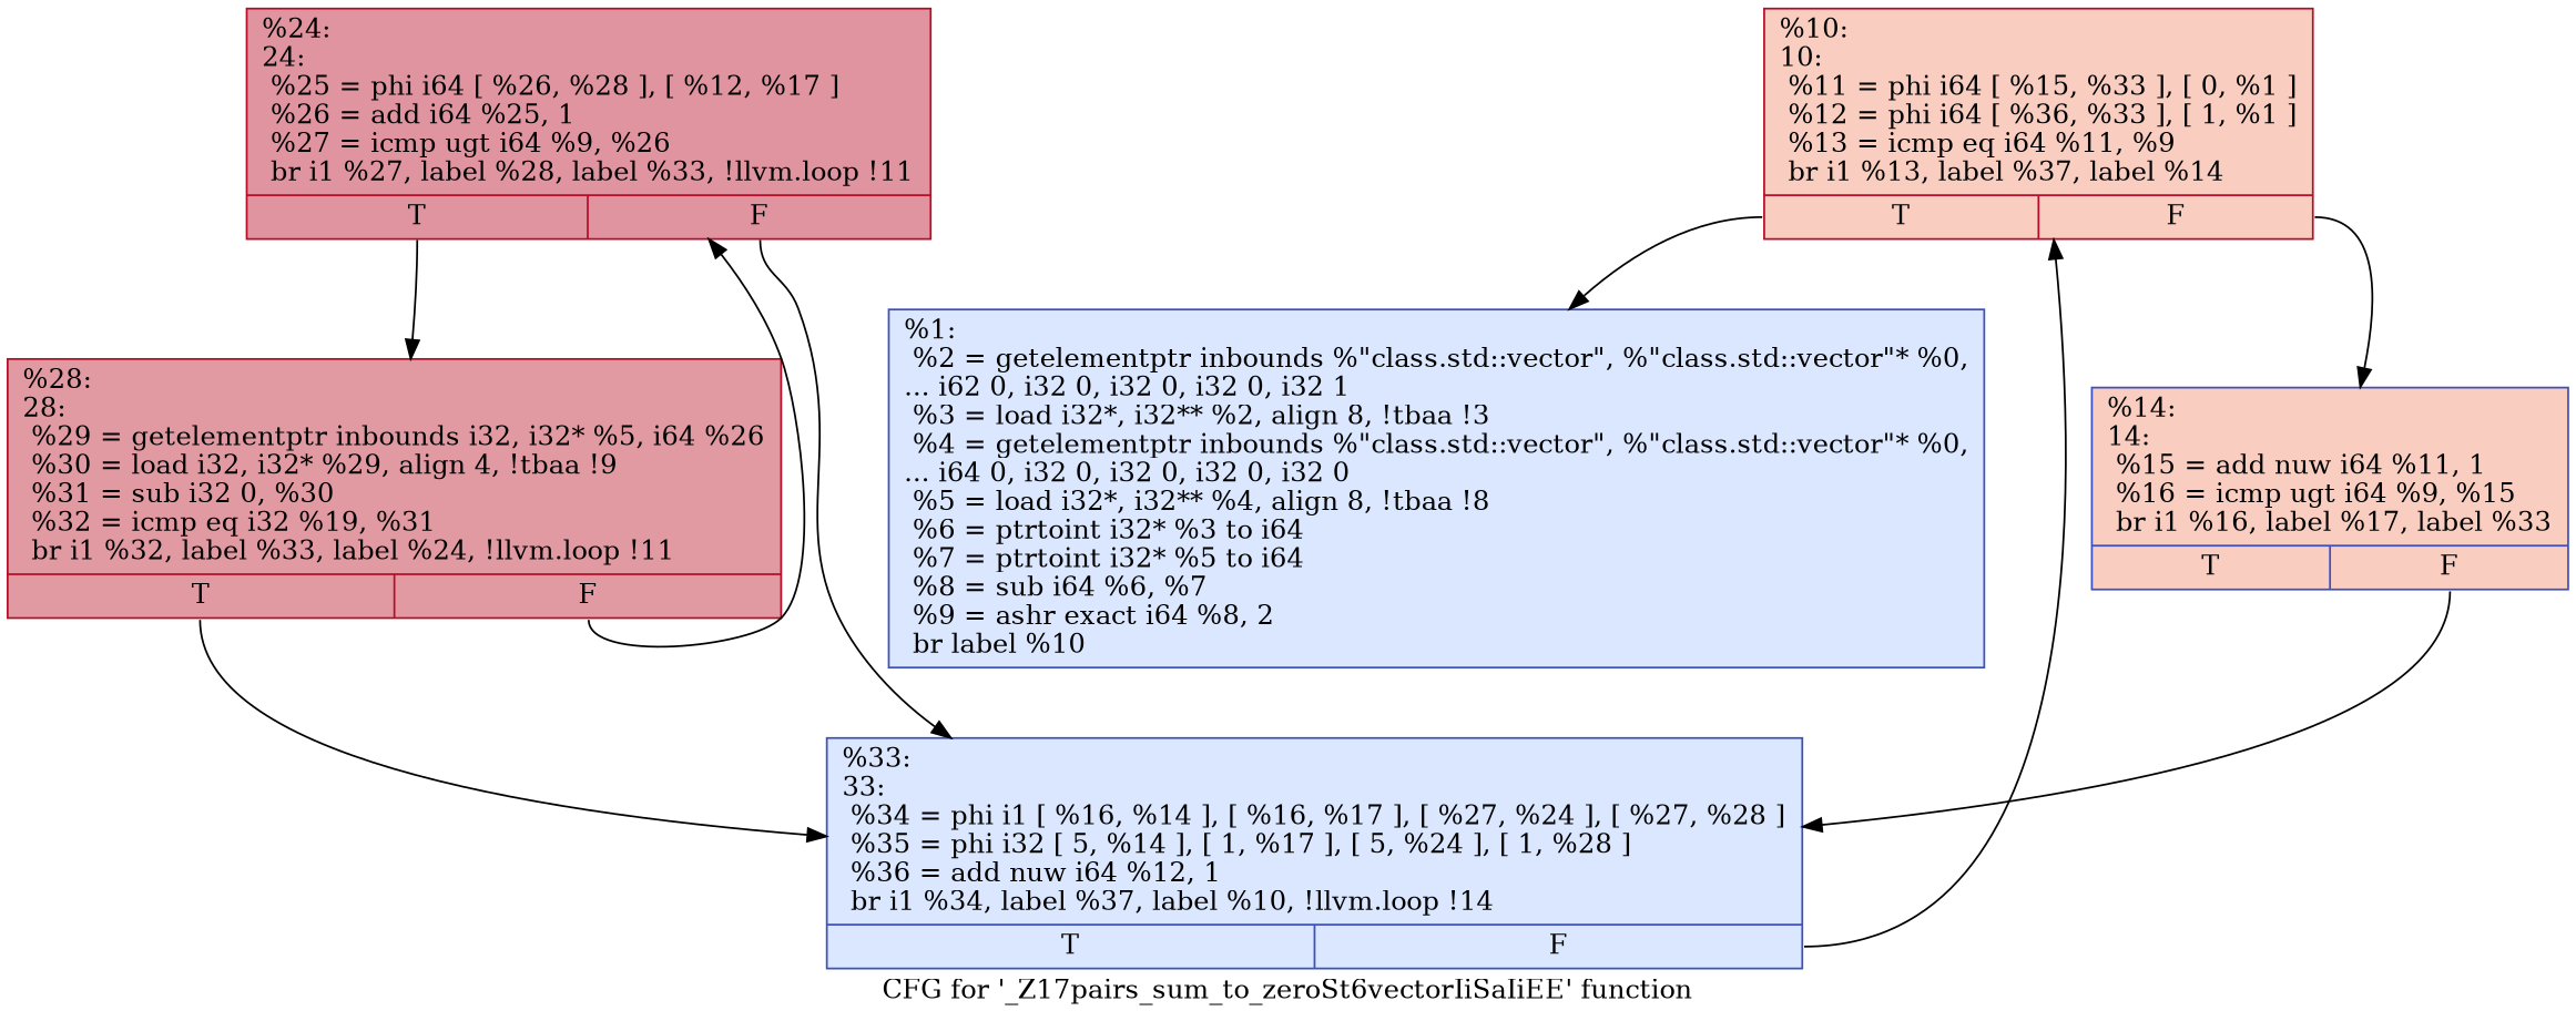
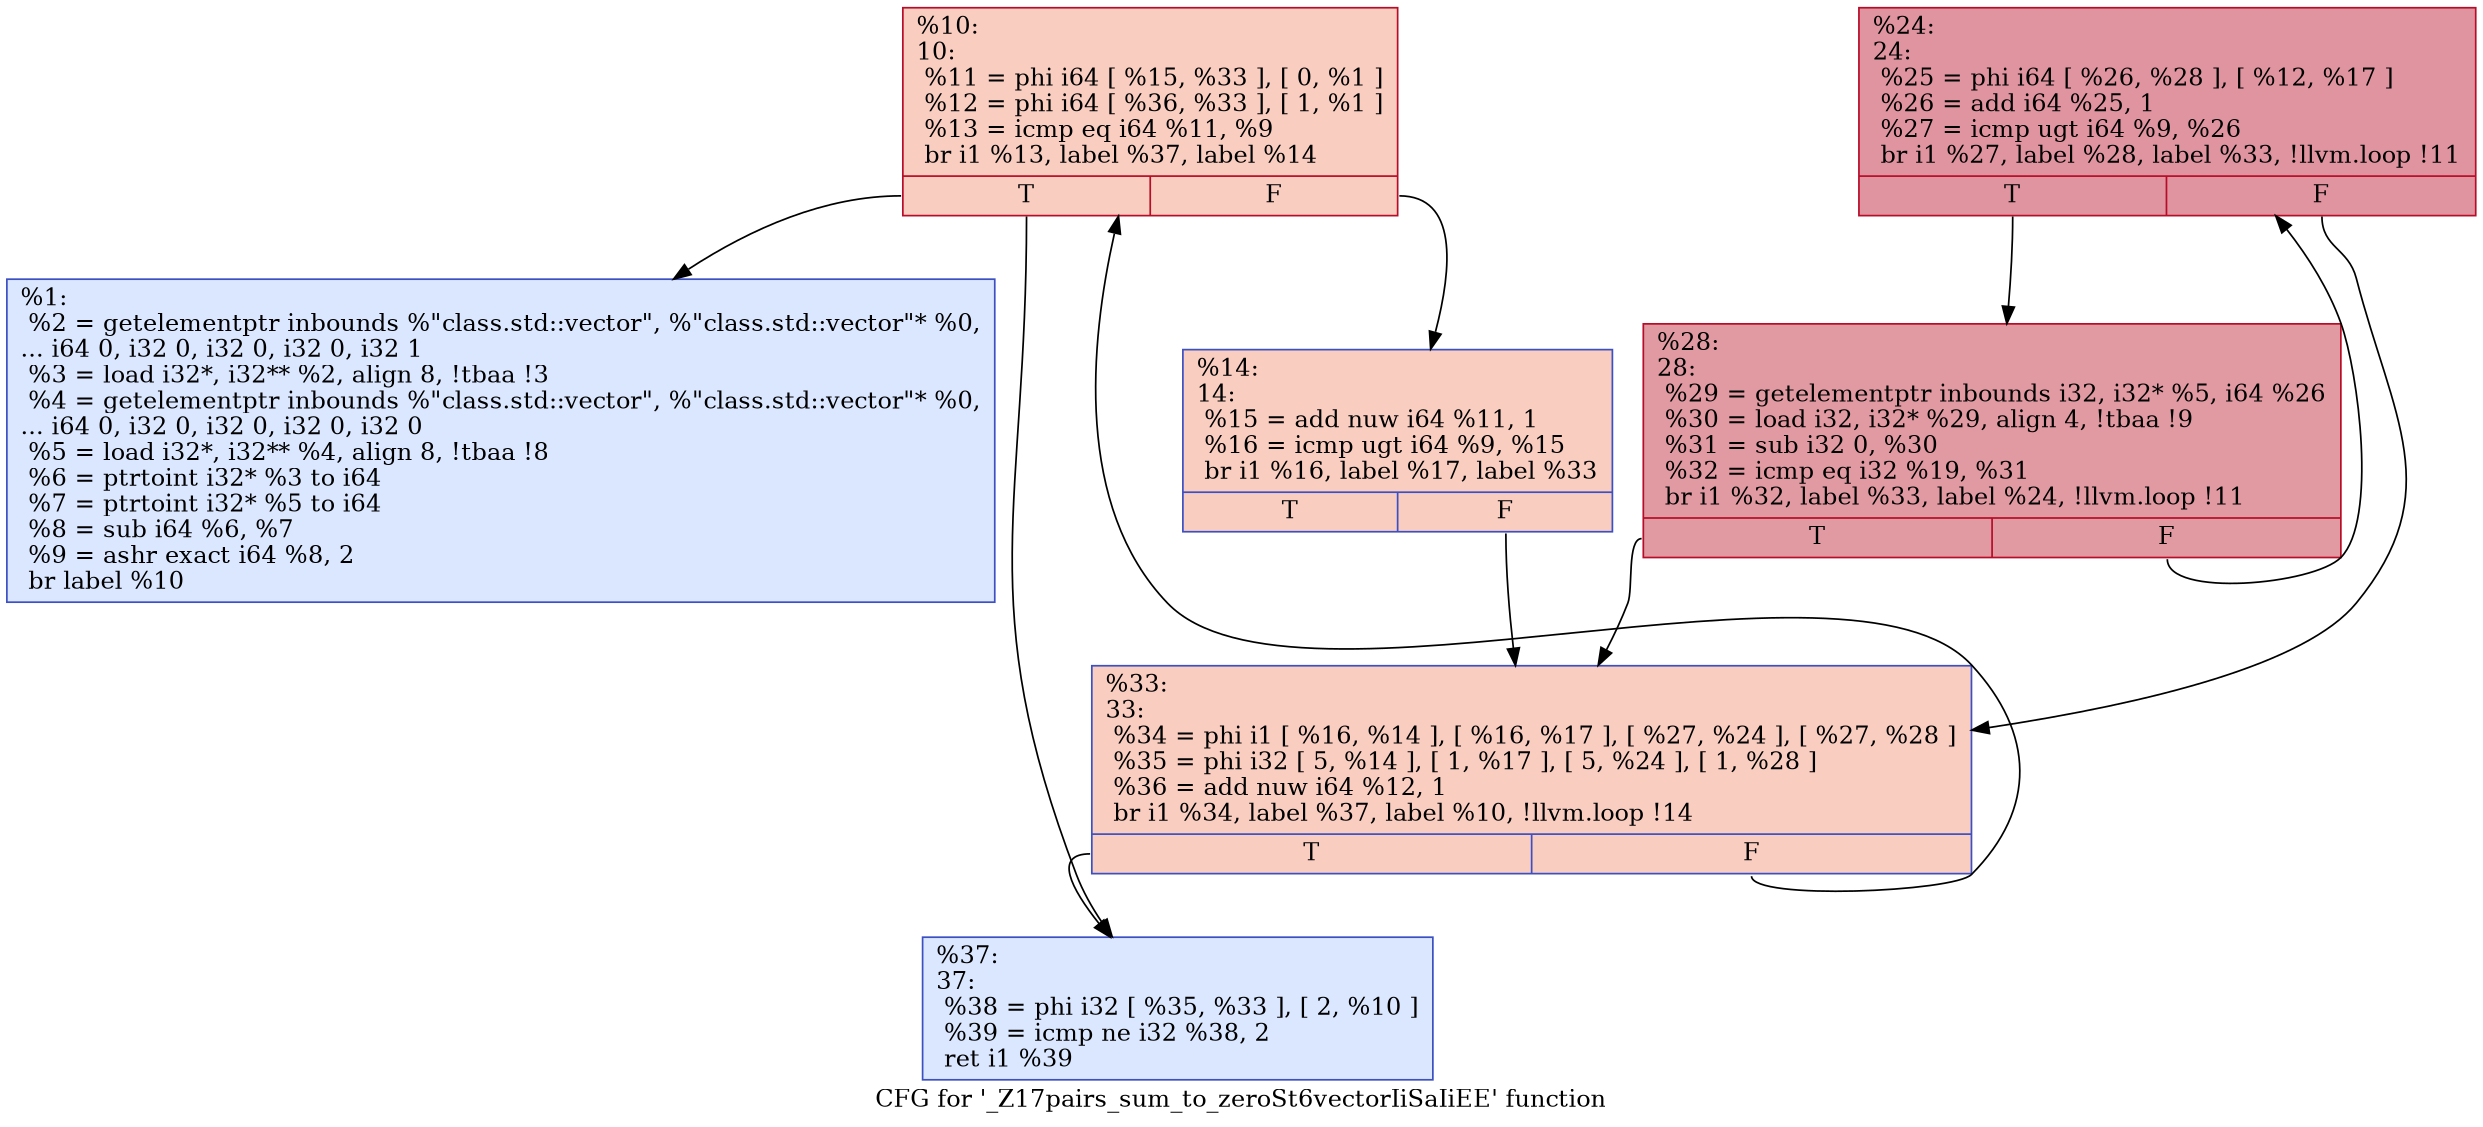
  digraph {
    fontname="DejaVu Serif"
    label="CFG for '_Z17pairs_sum_to_zeroSt6vectorIiSaIiEE' function"
    node [color="#3d50c3ff" fillcolor="#f2907270" fontname="DejaVu Serif" shape=record style=filled]
    edge [fontname="DejaVu Serif" tailport=s0]
-   n1 [fillcolor="#abc8fd70" label="{%1:\l  %2 = getelementptr inbounds %\"class.std::vector\", %\"class.std::vector\"* %0,\l... i62 0, i32 0, i32 0, i32 0, i32 1\l  %3 = load i32*, i32** %2, align 8, !tbaa !3\l  %4 = getelementptr inbounds %\"class.std::vector\", %\"class.std::vector\"* %0,\l... i64 0, i32 0, i32 0, i32 0, i32 0\l  %5 = load i32*, i32** %4, align 8, !tbaa !8\l  %6 = ptrtoint i32* %3 to i64\l  %7 = ptrtoint i32* %5 to i64\l  %8 = sub i64 %6, %7\l  %9 = ashr exact i64 %8, 2\l  br label %10\l}"]
+   n1 [fillcolor="#abc8fd70" label="{%1:\l  %2 = getelementptr inbounds %\"class.std::vector\", %\"class.std::vector\"* %0,\l... i64 0, i32 0, i32 0, i32 0, i32 1\l  %3 = load i32*, i32** %2, align 8, !tbaa !3\l  %4 = getelementptr inbounds %\"class.std::vector\", %\"class.std::vector\"* %0,\l... i64 0, i32 0, i32 0, i32 0, i32 0\l  %5 = load i32*, i32** %4, align 8, !tbaa !8\l  %6 = ptrtoint i32* %3 to i64\l  %7 = ptrtoint i32* %5 to i64\l  %8 = sub i64 %6, %7\l  %9 = ashr exact i64 %8, 2\l  br label %10\l}"]
    n2 [color="#b70d28ff" label="{%10:\l10:                                               \l  %11 = phi i64 [ %15, %33 ], [ 0, %1 ]\l  %12 = phi i64 [ %36, %33 ], [ 1, %1 ]\l  %13 = icmp eq i64 %11, %9\l  br i1 %13, label %37, label %14\l|{<s0>T|<s1>F}}"]
+   n3 [fillcolor="#abc8fd70" label="{%37:\l37:                                               \l  %38 = phi i32 [ %35, %33 ], [ 2, %10 ]\l  %39 = icmp ne i32 %38, 2\l  ret i1 %39\l}"]
    n4 [label="{%14:\l14:                                               \l  %15 = add nuw i64 %11, 1\l  %16 = icmp ugt i64 %9, %15\l  br i1 %16, label %17, label %33\l|{<s0>T|<s1>F}}"]
-   n5 [fillcolor="#abc8fd70" label="{%33:\l33:                                               \l  %34 = phi i1 [ %16, %14 ], [ %16, %17 ], [ %27, %24 ], [ %27, %28 ]\l  %35 = phi i32 [ 5, %14 ], [ 1, %17 ], [ 5, %24 ], [ 1, %28 ]\l  %36 = add nuw i64 %12, 1\l  br i1 %34, label %37, label %10, !llvm.loop !14\l|{<s0>T|<s1>F}}"]
+   n5 [label="{%33:\l33:                                               \l  %34 = phi i1 [ %16, %14 ], [ %16, %17 ], [ %27, %24 ], [ %27, %28 ]\l  %35 = phi i32 [ 5, %14 ], [ 1, %17 ], [ 5, %24 ], [ 1, %28 ]\l  %36 = add nuw i64 %12, 1\l  br i1 %34, label %37, label %10, !llvm.loop !14\l|{<s0>T|<s1>F}}"]
    n6 [color="#b70d28ff" fillcolor="#b70d2870" label="{%24:\l24:                                               \l  %25 = phi i64 [ %26, %28 ], [ %12, %17 ]\l  %26 = add i64 %25, 1\l  %27 = icmp ugt i64 %9, %26\l  br i1 %27, label %28, label %33, !llvm.loop !11\l|{<s0>T|<s1>F}}"]
    n7 [color="#b70d28ff" fillcolor="#bb1b2c70" label="{%28:\l28:                                               \l  %29 = getelementptr inbounds i32, i32* %5, i64 %26\l  %30 = load i32, i32* %29, align 4, !tbaa !9\l  %31 = sub i32 0, %30\l  %32 = icmp eq i32 %19, %31\l  br i1 %32, label %33, label %24, !llvm.loop !11\l|{<s0>T|<s1>F}}"]
    n2 -> n1
+   n2 -> n3
    n2 -> n4 [tailport=s1]
    n4 -> n5 [tailport=s1]
    n5 -> n2 [tailport=s1]
+   n5 -> n3
    n6 -> n5 [tailport=s1]
    n6 -> n7
    n7 -> n5
    n7 -> n6 [tailport=s1]
  }
